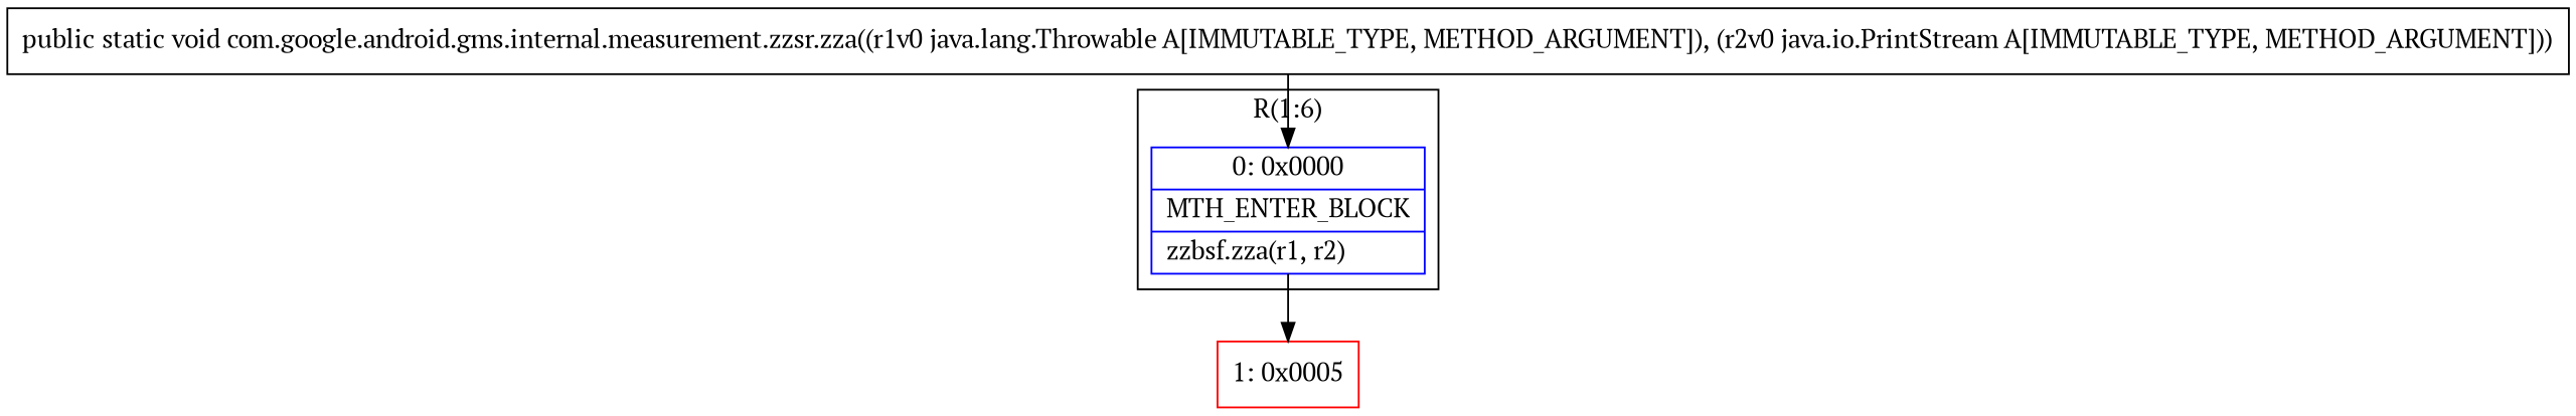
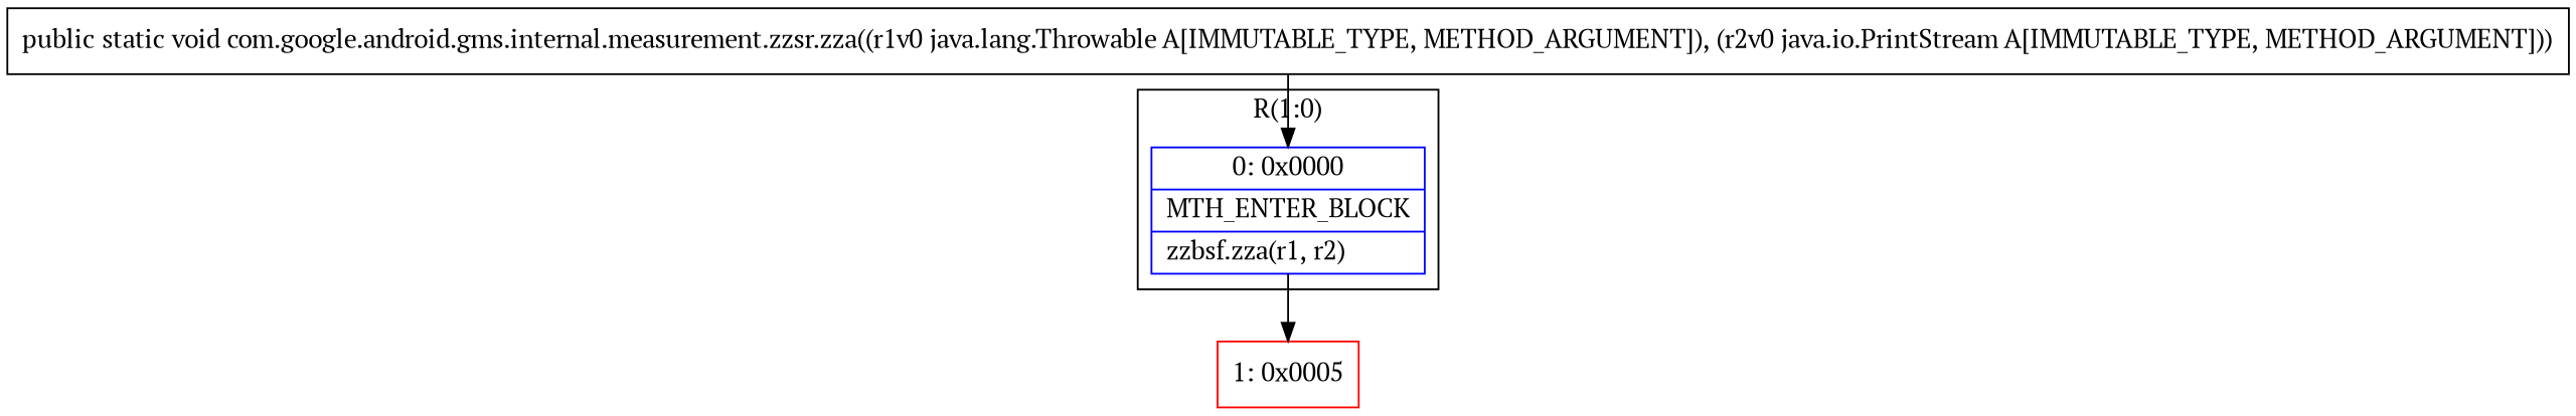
  digraph {
    fontname="PT Serif"
    node [shape=record fontname="PT Serif"]
    edge [fontname="PT Serif"]
    n1 [color=blue label="{0\:\ 0x0000|MTH_ENTER_BLOCK\l|zzbsf.zza(r1, r2)\l}"]
    n2 [color=red label="{1\:\ 0x0005}"]
    n3 [label="{public static void com.google.android.gms.internal.measurement.zzsr.zza((r1v0 java.lang.Throwable A[IMMUTABLE_TYPE, METHOD_ARGUMENT]), (r2v0 java.io.PrintStream A[IMMUTABLE_TYPE, METHOD_ARGUMENT])) }"]
    subgraph cluster_1 {
-     label="R(1:6)"
+     label="R(1:0)"
      n1
    }
    n1 -> n2
    n3 -> n1
  }
